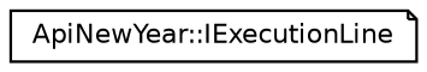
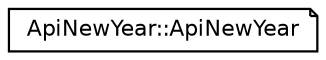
  digraph {
    rankdir=LR
-   n1 [color=black fillcolor=white fontname=Helvetica fontsize=10 height=0.2 label="ApiNewYear::IExecutionLine" shape=note style=filled width=0.4]
+   n1 [color=black fillcolor=white fontname=Helvetica fontsize=10 height=0.2 label="ApiNewYear::ApiNewYear" shape=note style=filled width=0.4]
  }
